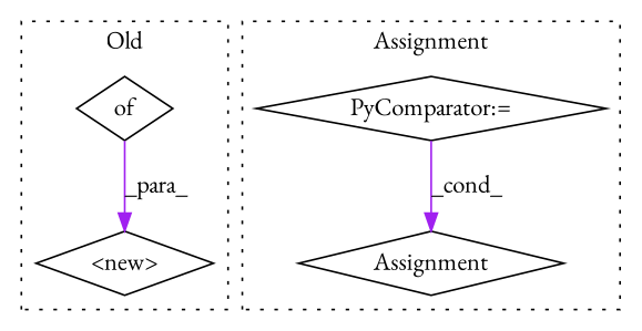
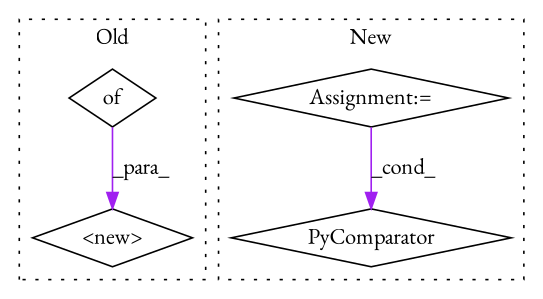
  digraph {
    fontname="EB Garamond"
    node [fontname="EB Garamond" l=26 s=3973 shape=diamond]
    edge [color=purple fontname="EB Garamond"]
    n1 [a=14 l=21 label="<new>" s=2483]
    n2 [a=32 l="3,1" label=of s="2462,2544"]
-   n3 [a=113 label=Assignment]
-   n4 [a=7 label="PyComparator:="]
+   n3 [a=113 label=PyComparator]
+   n4 [a=7 label="Assignment:="]
    subgraph cluster_1 {
      label=Old
      style=dotted
      n1
      n2
    }
    subgraph cluster_2 {
-     label=Assignment
+     label=New
      style=dotted
      n3
      n4
    }
    n2 -> n1 [label=_para_]
    n4 -> n3 [label=_cond_]
  }
